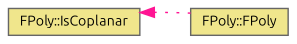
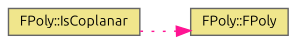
  digraph {
    rankdir=LR
    fontname=Ubuntu
    node [fillcolor=khaki fontname=Ubuntu fontsize=10 shape=box style=filled]
    n1 [color=gray40 fontcolor=black height=0.2 label="FPoly::IsCoplanar" width=0.4]
    n2 [color=grey40 height=0.2 label="FPoly::FPoly" width=0.4]
-   n2 -> n1 [color=deeppink fontname=Ubuntu fontsize=10 labelfontname=Helvetica labelfontsize=10 style=dotted]
+   n1 -> n2 [color=deeppink fontname=Ubuntu fontsize=10 labelfontname=Helvetica labelfontsize=10 style=dotted]
  }
